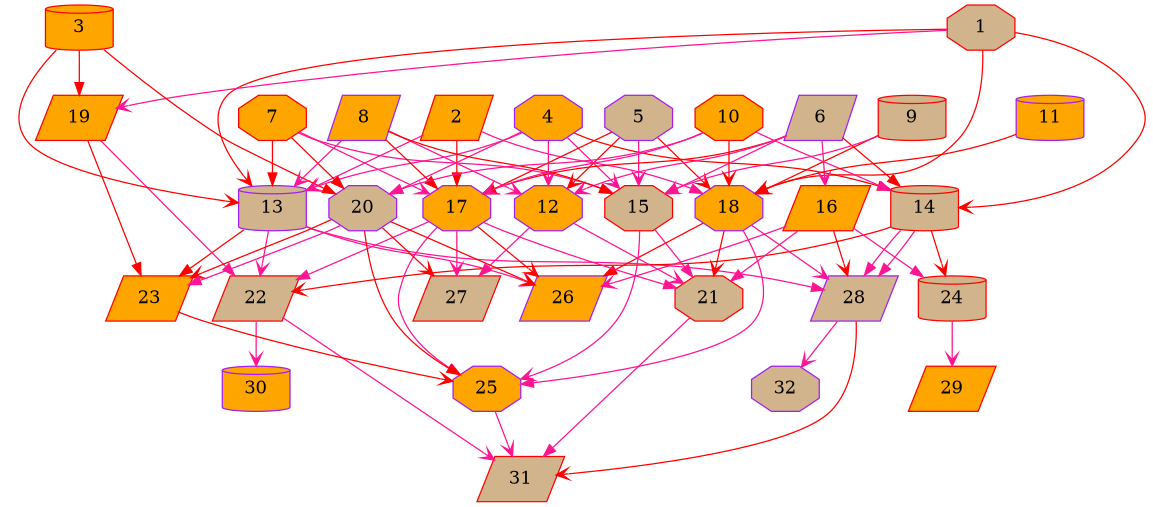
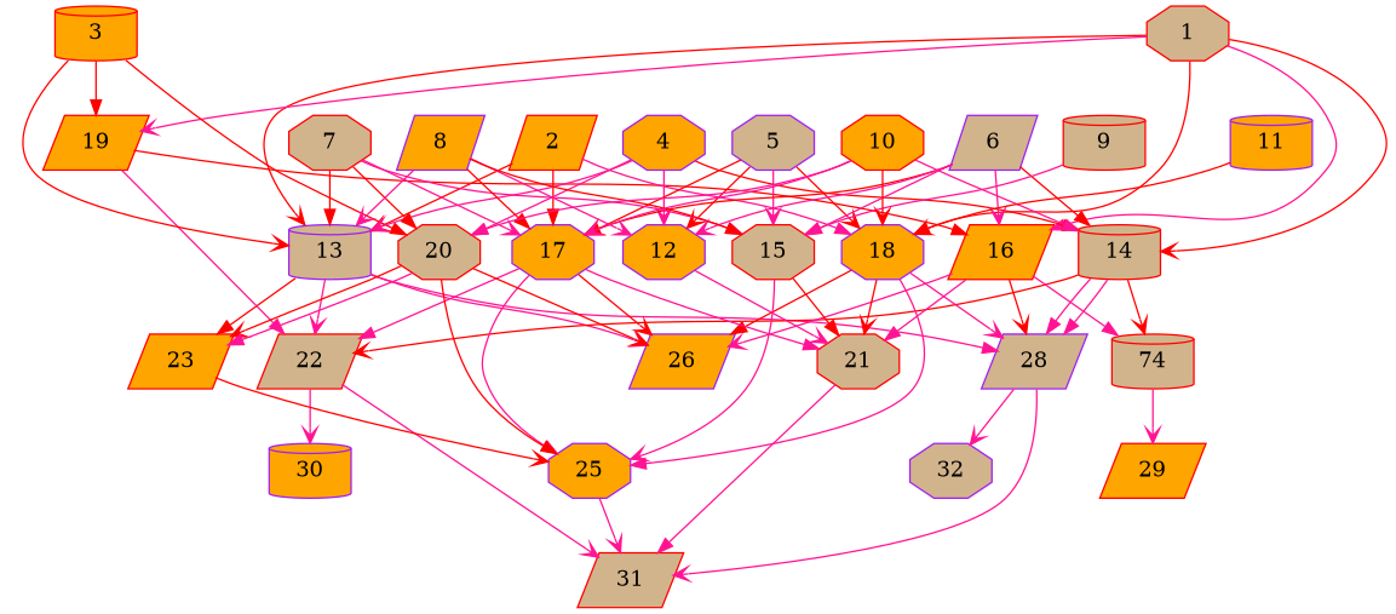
  digraph {
    node [alpha=0.10 color=red fillcolor=tan shape=octagon style=filled]
    edge [arrowhead=vee color=deeppink]
    1 [alpha=0.19 expect_size=32508285400835788]
    13 [color=purple expect_size=576930702617088256 shape=cylinder]
    14 [alpha=0.14 expect_size=1677691067077492736000 shape=cylinder]
    16 [alpha=0.05 expect_size=980889861953540 fillcolor=orange shape=parallelogram]
    18 [alpha=0.05 color=purple expect_size=75227340774947422208 fillcolor=orange]
    19 [alpha=0.20 expect_size=1428082596602234880 fillcolor=orange shape=parallelogram]
    22 [alpha=0.08 expect_size=2164351379158543104 shape=parallelogram]
    23 [alpha=0.16 expect_size=42770714230852624 fillcolor=orange shape=parallelogram]
    26 [alpha=0.01 color=purple expect_size=135911885353215066112 fillcolor=orange shape=parallelogram]
    28 [alpha=0.14 color=purple expect_size=3459414861110358 shape=parallelogram]
-   24 [alpha=0.15 expect_size=308865911067672313856 shape=cylinder]
+   24 [alpha=0.15 expect_size=308865911067672313856 shape=cylinder label=74]
    21 [alpha=0.05 expect_size=569639095825219008]
    25 [alpha=0.04 color=purple expect_size=2305848638506532864000 fillcolor=orange]
    31 [alpha=0.06 expect_size=1566301568913194876928 shape=parallelogram]
    30 [alpha=0.16 color=purple expect_size=2293645565725651 fillcolor=orange shape=cylinder]
    32 [alpha=0.12 color=purple expect_size=959358651577541504]
    29 [alpha=0.18 expect_size=26670856878514032 fillcolor=orange shape=parallelogram]
    2 [alpha=0.13 expect_size=2248756378302211840 fillcolor=orange shape=parallelogram]
    17 [alpha=0.00 color=purple expect_size=7157672794071269 fillcolor=orange]
-   27 [alpha=0.02 expect_size=252074574742280864 shape=parallelogram]
    3 [alpha=0.07 expect_size=351705647957409792000 fillcolor=orange shape=cylinder]
-   20 [alpha=0.07 color=purple expect_size=8211030337430293]
+   20 [alpha=0.07 expect_size=8211030337430293]
    12 [alpha=0.03 color=purple expect_size=7477210287807762 fillcolor=orange]
    4 [alpha=0.06 color=purple expect_size=257510105002291456 fillcolor=orange]
    15 [expect_size=1163345084970225152]
    5 [color=purple expect_size=56233249487065520]
    6 [color=purple expect_size=1452365546570538752 shape=parallelogram]
-   7 [alpha=0.08 expect_size=29859543091106196 fillcolor=orange]
+   7 [alpha=0.08 expect_size=29859543091106196]
    8 [alpha=0.01 color=purple expect_size=737285036671483264 fillcolor=orange shape=parallelogram]
    9 [alpha=0.01 expect_size=5300396901285000 shape=cylinder]
    10 [alpha=0.03 expect_size=901523500141350223872 fillcolor=orange]
    11 [alpha=0.07 color=purple expect_size=11287483291533312000 fillcolor=orange shape=cylinder]
    1 -> 13 [color=red]
    1 -> 14 [color=red]
+   1 -> 16 [arrowhead=normal]
    1 -> 18 [color=red]
    1 -> 19
    13 -> 22
    13 -> 23 [arrowhead=normal color=red]
    13 -> 26
    13 -> 28 [arrowhead=normal]
    14 -> 22 [color=red]
    14 -> 28 [arrowhead=normal]
    14 -> 28 [arrowhead=normal]
    14 -> 24 [color=red]
    16 -> 26
    16 -> 28 [color=red]
    16 -> 24 [arrowhead=normal]
    16 -> 21 [arrowhead=normal]
    18 -> 26 [arrowhead=normal color=red]
    18 -> 28
    18 -> 21 [color=red]
    18 -> 25 [arrowhead=normal]
    19 -> 22 [arrowhead=normal]
-   19 -> 23 [arrowhead=normal color=red]
+   19 -> 16 [arrowhead=normal color=red]
    22 -> 31
    22 -> 30
    23 -> 25 [color=red]
-   28 -> 31 [color=red]
+   28 -> 31
    28 -> 32
    24 -> 29
    21 -> 31 [arrowhead=normal]
    25 -> 31
-   2 -> 13
+   2 -> 13 [color=red]
    2 -> 18 [arrowhead=normal]
    2 -> 17 [arrowhead=normal color=red]
    17 -> 22 [arrowhead=normal]
    17 -> 26 [color=red]
    17 -> 21 [arrowhead=normal]
    17 -> 25 [arrowhead=normal]
-   17 -> 27
    3 -> 13 [color=red]
    3 -> 19 [arrowhead=normal color=red]
    3 -> 20 [arrowhead=normal color=red]
    20 -> 23 [color=red]
    20 -> 23 [arrowhead=normal]
    20 -> 26 [color=red]
    20 -> 25 [arrowhead=normal color=red]
-   20 -> 27 [color=red]
    12 -> 21
-   12 -> 27 [arrowhead=normal]
    4 -> 13
    4 -> 14 [arrowhead=normal color=red]
    4 -> 20 [arrowhead=normal]
    4 -> 12
-   4 -> 15
-   15 -> 21 [arrowhead=normal]
+   15 -> 21 [arrowhead=normal color=red]
    15 -> 25
    5 -> 18 [color=red]
    5 -> 17 [color=red]
    5 -> 12 [color=red]
    5 -> 15
    6 -> 14 [arrowhead=normal color=red]
    6 -> 16
    6 -> 17 [arrowhead=normal color=red]
    6 -> 12
-   6 -> 15
+   6 -> 15 [arrowhead=normal]
    7 -> 13 [arrowhead=normal color=red]
    7 -> 17
    7 -> 20 [arrowhead=normal color=red]
    7 -> 15 [arrowhead=normal]
    8 -> 13
    8 -> 17 [arrowhead=normal color=red]
    8 -> 12
    8 -> 15 [arrowhead=normal color=red]
-   9 -> 18 [color=red]
    9 -> 15 [arrowhead=normal]
    10 -> 14 [arrowhead=normal]
    10 -> 18 [color=red]
    10 -> 17
    10 -> 20 [arrowhead=normal]
    11 -> 18 [arrowhead=normal color=red]
  }
